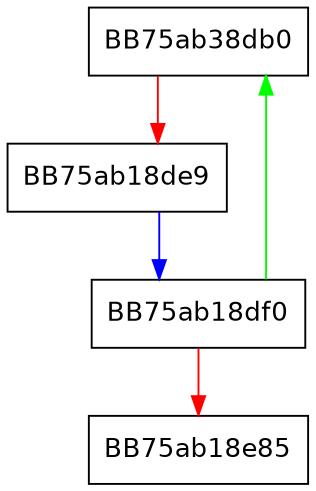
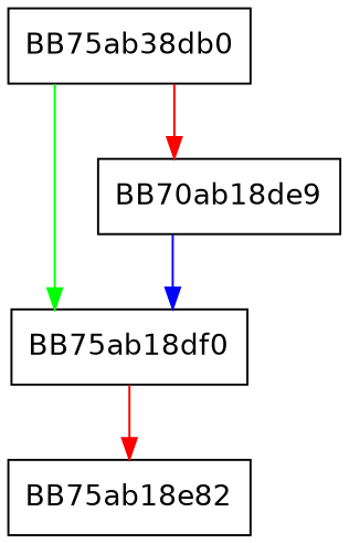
  digraph {
    fontname="DejaVu Sans"
    splines=ortho
    node [fontname="DejaVu Sans" shape=box]
    edge [color=red fontname="DejaVu Sans"]
    n1 [label=BB75ab38db0]
    BB75ab18df0
-   BB75ab18de9
-   BB75ab18e82 [label=BB75ab18e85]
-   BB75ab18df0 -> n1 [color=green]
+   BB75ab18de9 [label=BB70ab18de9]
+   BB75ab18e82
+   n1 -> BB75ab18df0 [color=green]
    n1 -> BB75ab18de9
    BB75ab18df0 -> BB75ab18e82
    BB75ab18de9 -> BB75ab18df0 [color=blue]
  }
